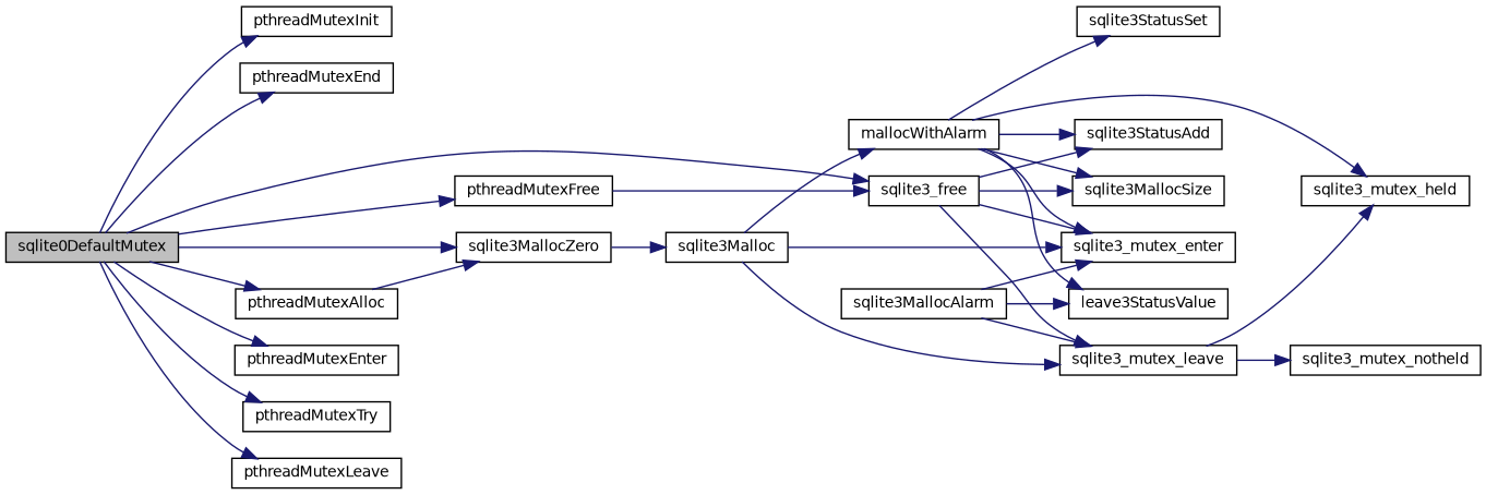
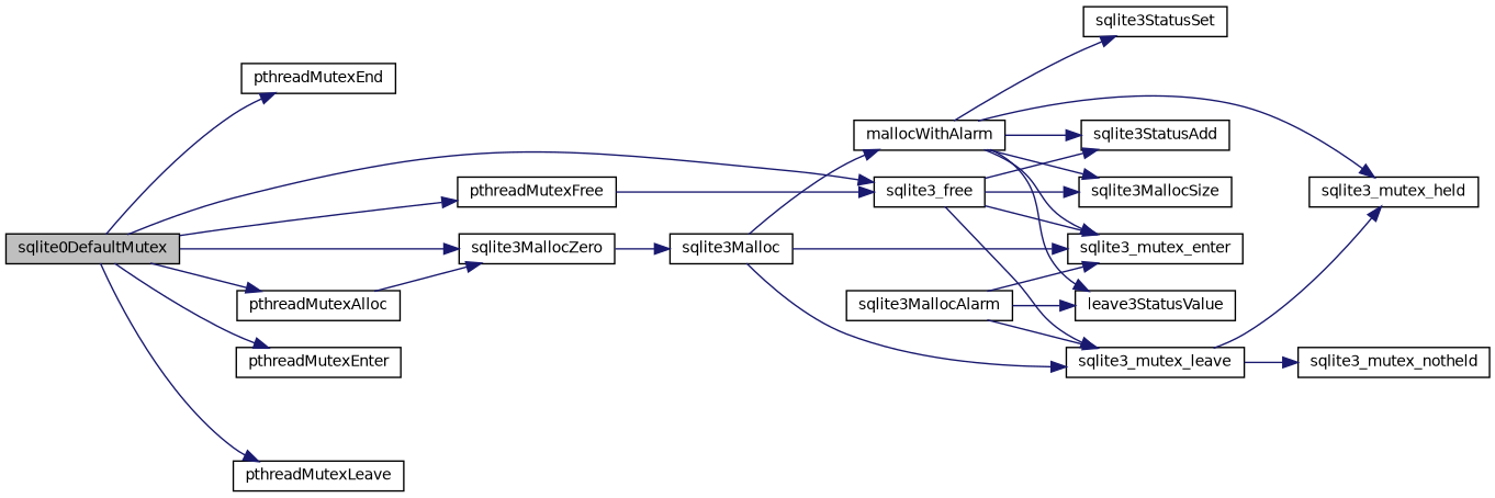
  digraph {
    fontname="DejaVu Sans"
    rankdir=LR
    node [color=black fillcolor=white fontname="DejaVu Sans" fontsize=10 shape=record style=filled]
    edge [color=midnightblue fontname="DejaVu Sans" fontsize=10 labelfontname=FreeSans labelfontsize=10 style=solid]
    n1 [fillcolor=grey75 fontcolor=black height=0.2 label=sqlite0DefaultMutex width=0.4]
-   n2 [height=0.2 label=pthreadMutexInit width=0.4]
    n3 [height=0.2 label=pthreadMutexEnd width=0.4]
    n4 [height=0.2 label=pthreadMutexAlloc width=0.4]
    n5 [height=0.2 label=sqlite3MallocZero width=0.4]
    n6 [height=0.2 label=pthreadMutexFree width=0.4]
    n7 [height=0.2 label=sqlite3_free width=0.4]
    n8 [height=0.2 label=pthreadMutexEnter width=0.4]
-   n9 [height=0.2 label=pthreadMutexTry width=0.4]
    n10 [height=0.2 label=pthreadMutexLeave width=0.4]
    n11 [height=0.2 label=sqlite3Malloc width=0.4]
    n12 [height=0.2 label=sqlite3_mutex_enter width=0.4]
    n13 [height=0.2 label=sqlite3_mutex_leave width=0.4]
    n14 [height=0.2 label=sqlite3MallocSize width=0.4]
    n15 [height=0.2 label=sqlite3StatusAdd width=0.4]
    n16 [height=0.2 label=mallocWithAlarm width=0.4]
    n17 [height=0.2 label=sqlite3_mutex_held width=0.4]
    n18 [height=0.2 label=sqlite3StatusSet width=0.4]
    n19 [height=0.2 label=leave3StatusValue width=0.4]
    n20 [height=0.2 label=sqlite3_mutex_notheld width=0.4]
    n21 [height=0.2 label=sqlite3MallocAlarm width=0.4]
-   n1 -> n2
    n1 -> n3
    n1 -> n4
    n1 -> n5
    n1 -> n6
    n1 -> n7
    n1 -> n8
-   n1 -> n9
    n1 -> n10
    n4 -> n5
    n5 -> n11
    n6 -> n7
    n7 -> n12
    n7 -> n13
    n7 -> n14
    n7 -> n15
    n11 -> n12
    n11 -> n13
    n11 -> n16
    n13 -> n17
    n13 -> n20
    n16 -> n12
    n16 -> n14
    n16 -> n15
    n16 -> n17
    n16 -> n18
    n16 -> n19
    n21 -> n12
    n21 -> n13
    n21 -> n19
  }
